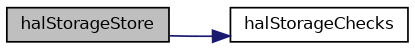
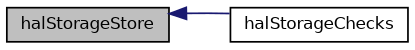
  digraph {
    rankdir=LR
    node [color=black fontname=Helvetica fontsize=10 shape=record style=filled]
    n1 [fillcolor=grey75 fontcolor=black height=0.2 label=halStorageStore width=0.4]
    n2 [fillcolor=white height=0.2 label=halStorageChecks width=0.4]
-   n1 -> n2 [color=midnightblue fontname=Helvetica fontsize=10 labelfontname=Helvetica labelfontsize=10 style=solid]
+   n2 -> n1 [color=midnightblue fontname=Helvetica fontsize=10 labelfontname=Helvetica labelfontsize=10 style=solid]
  }
